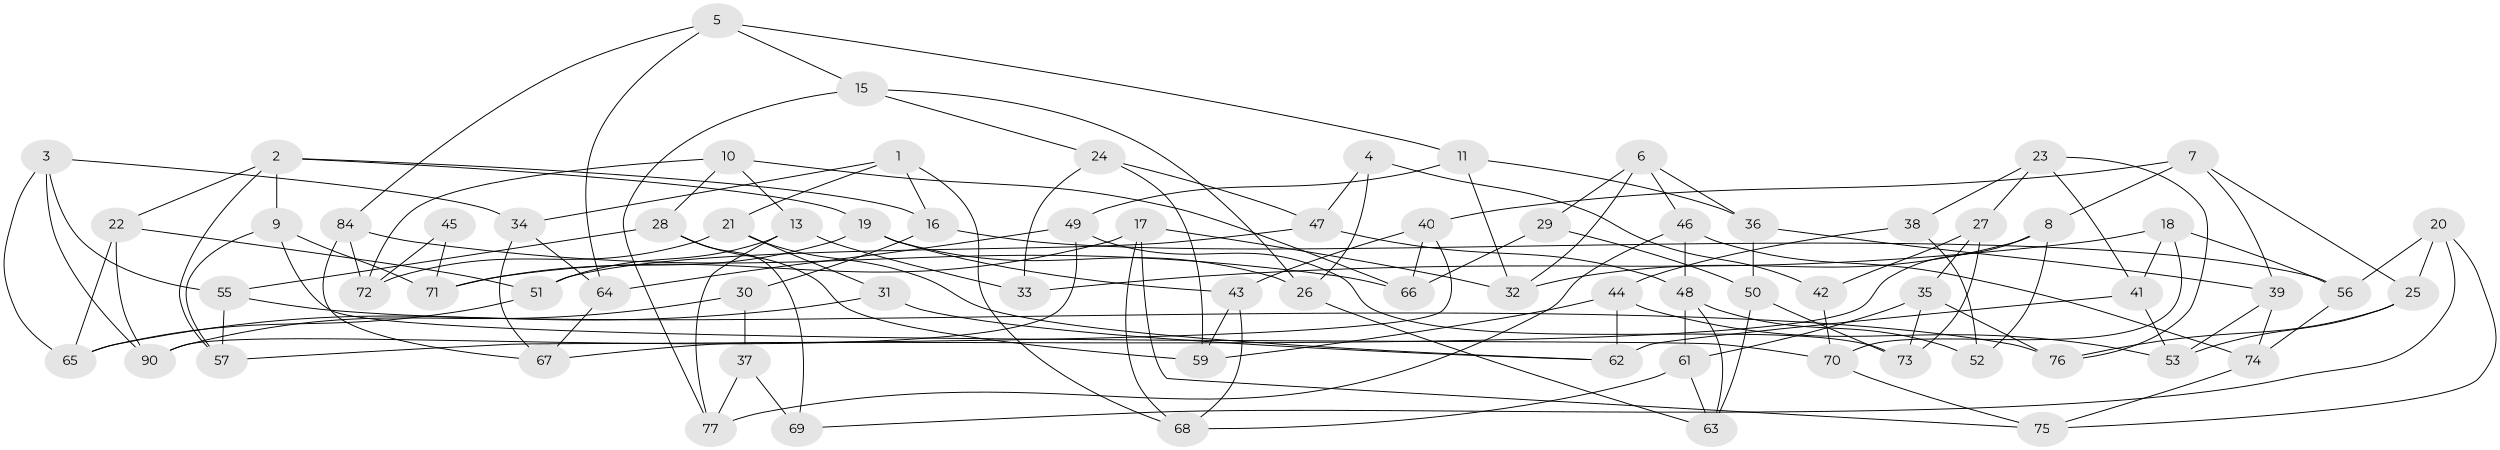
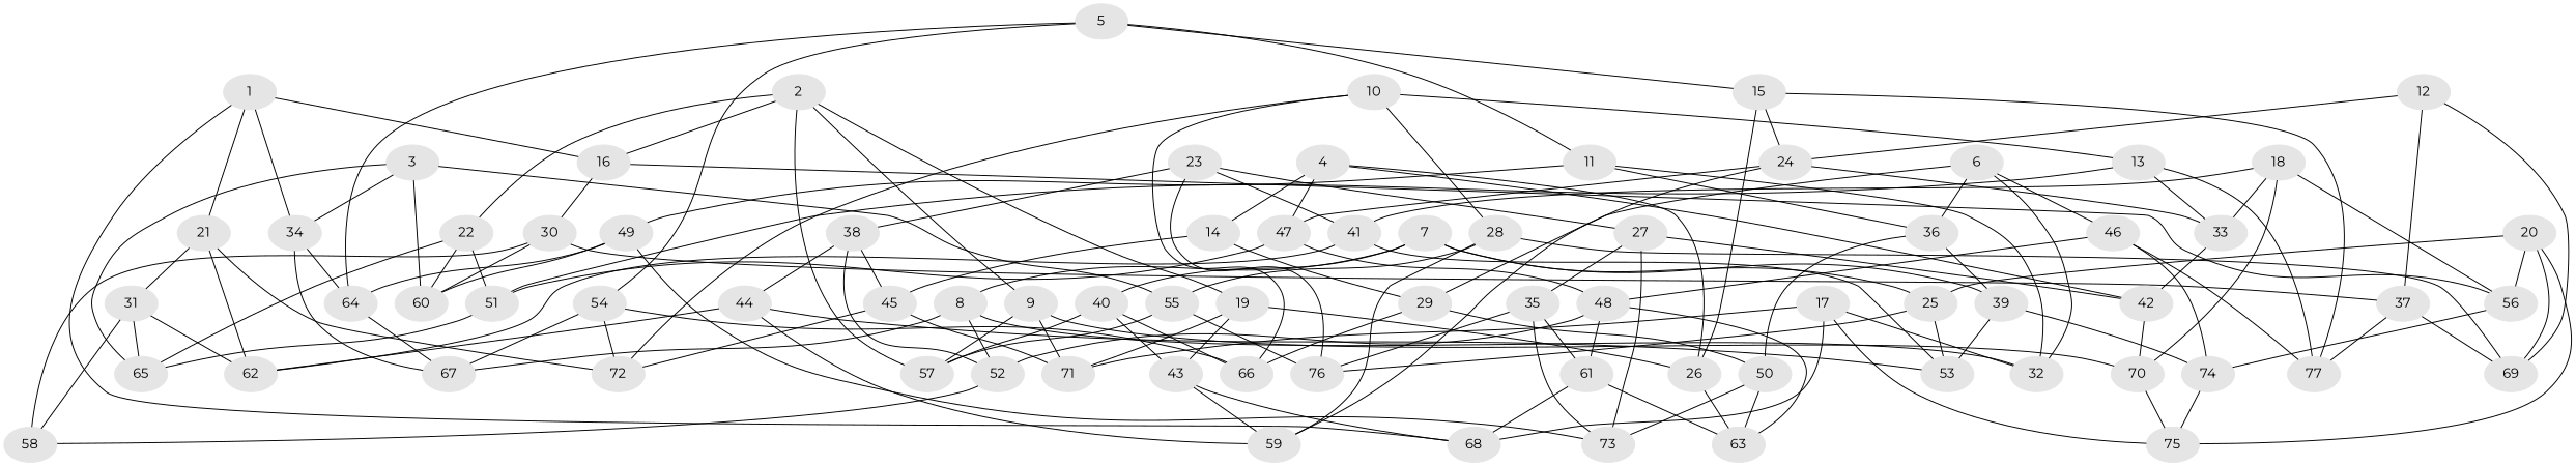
  graph {
    fontname=Montserrat
    node [color=gray90 fontname=Montserrat style=filled]
    edge [fontname=Montserrat]
    1
    16
    21
    34
    68
    30
    56
    72
    31
    62
    64
    67
    2
    9
    19
    22
    57
    70
    71
    26
    43
-   60 [label=90]
+   60
    65
    51
    3
    55
    76
    4
+   14
    42
    47
    29
    45
    63
    48
    5
    11
    15
-   54 [label=84]
+   54
    32
    36
    49
    24
    77
    66
    6
    46
    50
    39
    74
    7
    8
    25
    40
    52
    53
+   58
    75
    10
    13
    28
    33
    69
    59
    73
+   12
    37
    17
    18
    41
    20
    23
    27
    38
    35
    44
    61
    1 -- 16
    1 -- 21
    1 -- 34
    1 -- 68
    16 -- 30
    16 -- 56
    21 -- 72
    21 -- 31
    21 -- 62
    34 -- 64
    34 -- 67
    30 -- 60
+   30 -- 58
    30 -- 37
    56 -- 74
    31 -- 62
    31 -- 65
+   31 -- 58
    64 -- 67
    2 -- 16
    2 -- 9
    2 -- 19
    2 -- 22
    2 -- 57
    9 -- 57
    9 -- 70
    9 -- 71
    19 -- 71
    19 -- 26
    19 -- 43
    22 -- 60
    22 -- 65
    22 -- 51
    70 -- 75
    26 -- 63
    43 -- 68
    43 -- 59
    51 -- 65
    3 -- 34
    3 -- 60
    3 -- 65
    3 -- 55
    55 -- 57
    55 -- 76
    4 -- 26
+   4 -- 14
    4 -- 42
    4 -- 47
+   14 -- 29
+   14 -- 45
    42 -- 70
    47 -- 51
    47 -- 48
    29 -- 66
    29 -- 50
    45 -- 72
    45 -- 71
    48 -- 63
    48 -- 52
    48 -- 61
    5 -- 64
    5 -- 11
    5 -- 15
    5 -- 54
    11 -- 32
    11 -- 36
    11 -- 49
    15 -- 26
    15 -- 24
    15 -- 77
    54 -- 72
    54 -- 67
    54 -- 66
    36 -- 50
    36 -- 39
    49 -- 64
    49 -- 60
    49 -- 73
    24 -- 47
    24 -- 33
    24 -- 59
    6 -- 29
    6 -- 32
    6 -- 36
    6 -- 46
    46 -- 48
    46 -- 77
    46 -- 74
    50 -- 63
    50 -- 73
    39 -- 74
    39 -- 53
    74 -- 75
    7 -- 39
    7 -- 8
    7 -- 25
    7 -- 40
    8 -- 67
    8 -- 32
    8 -- 52
    25 -- 76
    25 -- 53
    40 -- 57
    40 -- 43
    40 -- 66
+   52 -- 58
    10 -- 72
    10 -- 66
    10 -- 13
    10 -- 28
    13 -- 51
    13 -- 77
    13 -- 33
    28 -- 55
    28 -- 69
    28 -- 59
+   33 -- 42
+   12 -- 24
+   12 -- 69
+   12 -- 37
    37 -- 77
    37 -- 69
    17 -- 68
    17 -- 71
    17 -- 32
    17 -- 75
    18 -- 56
    18 -- 70
    18 -- 33
    18 -- 41
    41 -- 62
    41 -- 53
    20 -- 56
    20 -- 25
    20 -- 75
    20 -- 69
    23 -- 76
    23 -- 41
    23 -- 27
    23 -- 38
    27 -- 42
    27 -- 73
    27 -- 35
+   38 -- 45
    38 -- 52
    38 -- 44
    35 -- 76
    35 -- 73
    35 -- 61
    44 -- 62
    44 -- 53
    44 -- 59
    61 -- 68
    61 -- 63
  }
